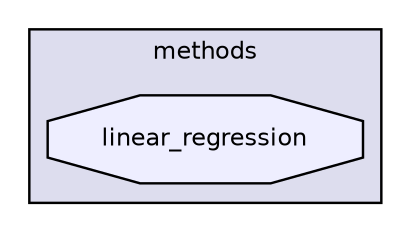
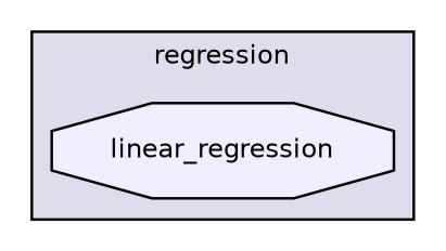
  digraph {
    compound=true
    fontname="DejaVu Sans"
    n1 [fillcolor="#eeeeff" fontname="DejaVu Sans" fontsize=10 label=linear_regression pencolor=black shape=octagon style=filled]
    subgraph cluster_1 {
      bgcolor="#ddddee"
      fontsize=10
-     label=methods
+     label=regression
      pencolor=black
      n1
    }
  }
